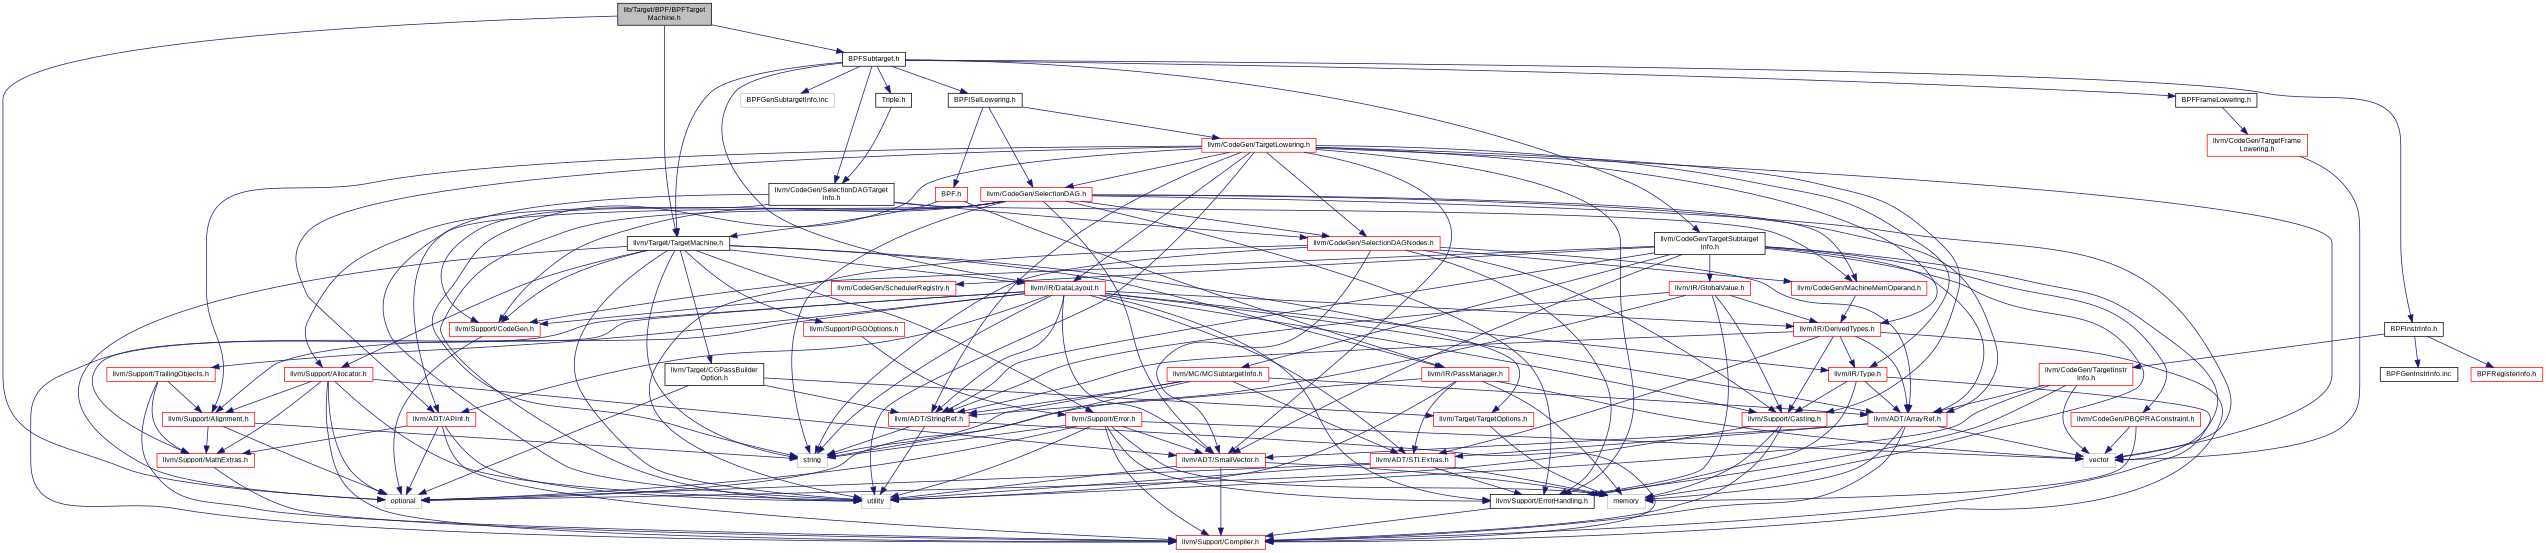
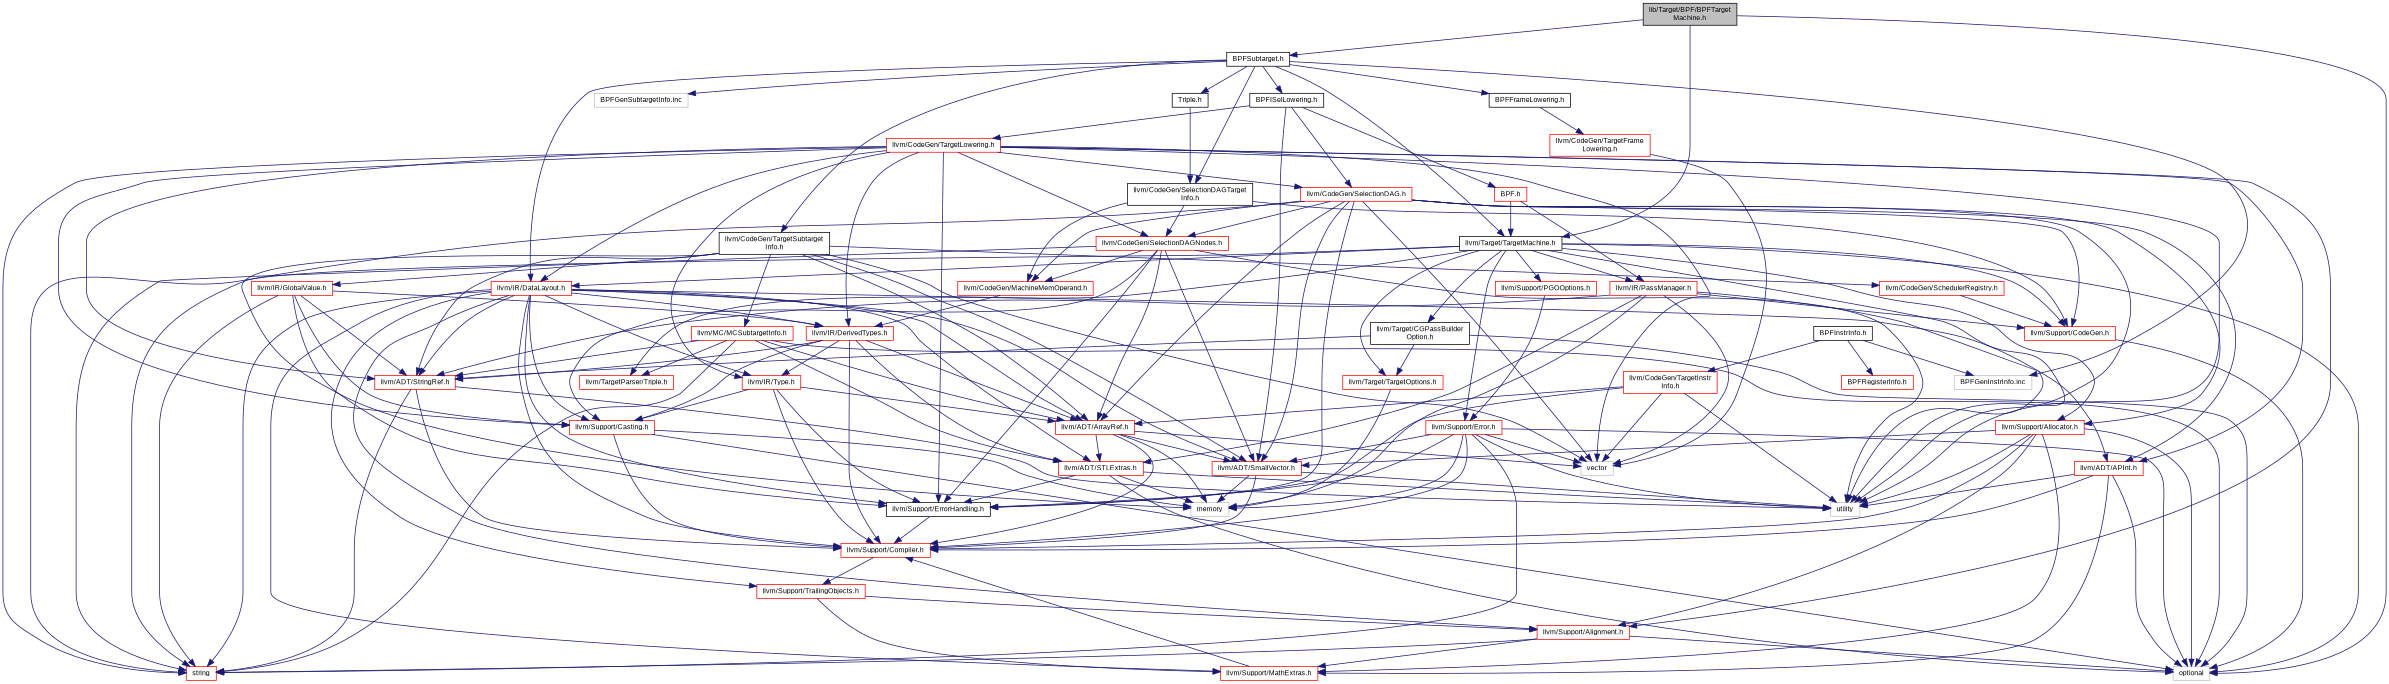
  digraph {
    fontname="Liberation Sans"
    node [color=red fontname="Liberation Sans" fontsize=10 shape=record]
    edge [color=midnightblue fontname="Liberation Sans" fontsize=10 labelfontname=Helvetica labelfontsize=10 style=solid]
    n1 [color=black fillcolor=grey75 fontcolor=black height=0.2 label="lib/Target/BPF/BPFTarget\lMachine.h" style=filled width=0.4]
    n2 [color=black height=0.2 label="BPFSubtarget.h" width=0.4]
    n3 [color=grey75 height=0.2 label=optional width=0.4]
    n4 [color=black height=0.2 label="llvm/Target/TargetMachine.h" width=0.4]
    n5 [color=black height=0.2 label="BPFFrameLowering.h" width=0.4]
    n6 [color=black height=0.2 label="BPFISelLowering.h" width=0.4]
    n7 [height=0.2 label="llvm/IR/DataLayout.h" width=0.4]
    n8 [color=black height=0.2 label="BPFInstrInfo.h" width=0.4]
    n9 [color=black height=0.2 label="Triple.h" width=0.4]
    n10 [color=black height=0.2 label="llvm/CodeGen/SelectionDAGTarget\lInfo.h" width=0.4]
    n11 [color=black height=0.2 label="llvm/CodeGen/TargetSubtarget\lInfo.h" width=0.4]
    n12 [color=grey75 height=0.2 label="BPFGenSubtargetInfo.inc" width=0.4]
    n13 [height=0.2 label="llvm/IR/PassManager.h" width=0.4]
    n14 [color=grey75 height=0.2 label=utility width=0.4]
-   n15 [color=grey75 height=0.2 label=string width=0.4]
+   n15 [height=0.2 label=string width=0.4]
    n16 [height=0.2 label="llvm/Support/Allocator.h" width=0.4]
    n17 [height=0.2 label="llvm/Support/CodeGen.h" width=0.4]
    n18 [height=0.2 label="llvm/Support/Error.h" width=0.4]
    n19 [height=0.2 label="llvm/Support/PGOOptions.h" width=0.4]
    n20 [color=black height=0.2 label="llvm/Target/CGPassBuilder\lOption.h" width=0.4]
    n21 [height=0.2 label="llvm/Target/TargetOptions.h" width=0.4]
+   n22 [height=0.2 label="llvm/TargetParser/Triple.h" width=0.4]
    n23 [height=0.2 label="llvm/CodeGen/TargetFrame\lLowering.h" width=0.4]
    n24 [height=0.2 label="BPF.h" width=0.4]
    n25 [height=0.2 label="llvm/CodeGen/SelectionDAG.h" width=0.4]
    n26 [height=0.2 label="llvm/CodeGen/TargetLowering.h" width=0.4]
    n27 [height=0.2 label="llvm/ADT/STLExtras.h" width=0.4]
    n28 [height=0.2 label="llvm/ADT/StringRef.h" width=0.4]
    n29 [color=black height=0.2 label="llvm/Support/ErrorHandling.h" width=0.4]
    n30 [height=0.2 label="llvm/Support/Compiler.h" width=0.4]
    n31 [height=0.2 label="llvm/ADT/APInt.h" width=0.4]
    n32 [height=0.2 label="llvm/Support/MathExtras.h" width=0.4]
    n33 [height=0.2 label="llvm/ADT/ArrayRef.h" width=0.4]
    n34 [height=0.2 label="llvm/ADT/SmallVector.h" width=0.4]
    n35 [height=0.2 label="llvm/IR/DerivedTypes.h" width=0.4]
    n36 [height=0.2 label="llvm/IR/Type.h" width=0.4]
    n37 [height=0.2 label="llvm/Support/Casting.h" width=0.4]
    n38 [height=0.2 label="llvm/Support/Alignment.h" width=0.4]
    n39 [height=0.2 label="llvm/Support/TrailingObjects.h" width=0.4]
    n40 [height=0.2 label="BPFRegisterInfo.h" width=0.4]
    n41 [height=0.2 label="llvm/CodeGen/TargetInstr\lInfo.h" width=0.4]
-   n42 [color=black height=0.2 label="BPFGenInstrInfo.inc" width=0.4]
+   n42 [color=grey75 height=0.2 label="BPFGenInstrInfo.inc" width=0.4]
    n43 [height=0.2 label="llvm/CodeGen/MachineMemOperand.h" width=0.4]
    n44 [height=0.2 label="llvm/CodeGen/SelectionDAGNodes.h" width=0.4]
    n45 [color=grey75 height=0.2 label=vector width=0.4]
    n46 [color=grey75 height=0.2 label=memory width=0.4]
-   n47 [height=0.2 label="llvm/CodeGen/PBQPRAConstraint.h" width=0.4]
    n48 [height=0.2 label="llvm/CodeGen/SchedulerRegistry.h" width=0.4]
    n49 [height=0.2 label="llvm/IR/GlobalValue.h" width=0.4]
    n50 [height=0.2 label="llvm/MC/MCSubtargetInfo.h" width=0.4]
    n1 -> n2
    n1 -> n3
    n1 -> n4
    n2 -> n4
    n2 -> n5
    n2 -> n6
    n2 -> n7
-   n2 -> n8
+   n2 -> n42
    n2 -> n9
    n2 -> n10
    n2 -> n11
    n2 -> n12
    n4 -> n3
    n4 -> n7
    n4 -> n13
    n4 -> n14
    n4 -> n15
    n4 -> n16
    n4 -> n17
    n4 -> n18
    n4 -> n19
    n4 -> n20
    n4 -> n21
+   n4 -> n22
    n5 -> n23
    n6 -> n24
    n6 -> n25
    n6 -> n26
    n7 -> n15
    n7 -> n27
    n7 -> n28
    n7 -> n29
    n7 -> n30
    n7 -> n31
    n7 -> n32
    n7 -> n33
    n7 -> n34
    n7 -> n35
    n7 -> n36
    n7 -> n37
    n7 -> n38
    n7 -> n39
    n8 -> n40
    n8 -> n41
    n8 -> n42
    n9 -> n10
-   n10 -> n14
    n10 -> n17
    n10 -> n43
    n10 -> n44
-   n11 -> n17
+   n13 -> n17
    n11 -> n28
    n11 -> n33
    n11 -> n34
    n11 -> n45
    n11 -> n46
-   n11 -> n47
    n11 -> n48
    n11 -> n49
    n11 -> n50
    n13 -> n14
    n13 -> n27
    n13 -> n28
    n13 -> n45
    n13 -> n46
    n16 -> n3
    n16 -> n14
    n16 -> n30
    n16 -> n32
    n16 -> n34
    n16 -> n38
    n17 -> n3
    n18 -> n3
    n18 -> n14
    n18 -> n15
    n18 -> n29
    n18 -> n30
    n18 -> n34
    n18 -> n45
    n18 -> n46
    n19 -> n18
    n20 -> n3
    n20 -> n21
    n20 -> n28
    n21 -> n46
    n23 -> n45
    n24 -> n4
    n24 -> n13
    n25 -> n14
    n25 -> n15
    n25 -> n16
    n25 -> n17
    n25 -> n29
    n25 -> n31
    n25 -> n33
    n25 -> n34
    n25 -> n43
    n25 -> n44
    n25 -> n45
    n26 -> n7
    n26 -> n14
    n26 -> n15
    n26 -> n25
    n26 -> n28
    n26 -> n29
    n26 -> n31
-   n26 -> n34
+   n6 -> n34
    n26 -> n35
    n26 -> n36
    n26 -> n37
    n26 -> n38
    n26 -> n44
    n26 -> n45
    n27 -> n3
    n27 -> n14
    n27 -> n29
    n27 -> n46
    n28 -> n14
    n28 -> n15
    n28 -> n30
    n29 -> n30
    n31 -> n3
    n31 -> n14
    n31 -> n30
    n31 -> n32
    n32 -> n30
    n33 -> n27
    n33 -> n30
    n33 -> n34
    n33 -> n45
    n33 -> n46
    n34 -> n14
    n34 -> n30
    n34 -> n46
    n35 -> n27
    n35 -> n28
    n35 -> n30
    n35 -> n33
    n35 -> n36
    n35 -> n37
    n36 -> n29
    n36 -> n30
    n36 -> n33
    n36 -> n37
    n37 -> n3
    n37 -> n30
    n37 -> n46
    n38 -> n3
    n38 -> n15
    n38 -> n32
-   n39 -> n30
+   n30 -> n39
    n39 -> n32
    n39 -> n38
    n41 -> n14
    n41 -> n29
    n41 -> n33
    n41 -> n45
    n43 -> n35
    n44 -> n14
    n44 -> n15
    n44 -> n29
    n44 -> n33
    n44 -> n34
    n44 -> n37
    n44 -> n43
-   n47 -> n45
-   n47 -> n46
    n48 -> n17
    n49 -> n15
    n49 -> n28
    n49 -> n29
    n49 -> n35
    n49 -> n37
    n50 -> n3
    n50 -> n15
+   n50 -> n22
    n50 -> n27
    n50 -> n28
    n50 -> n33
  }
